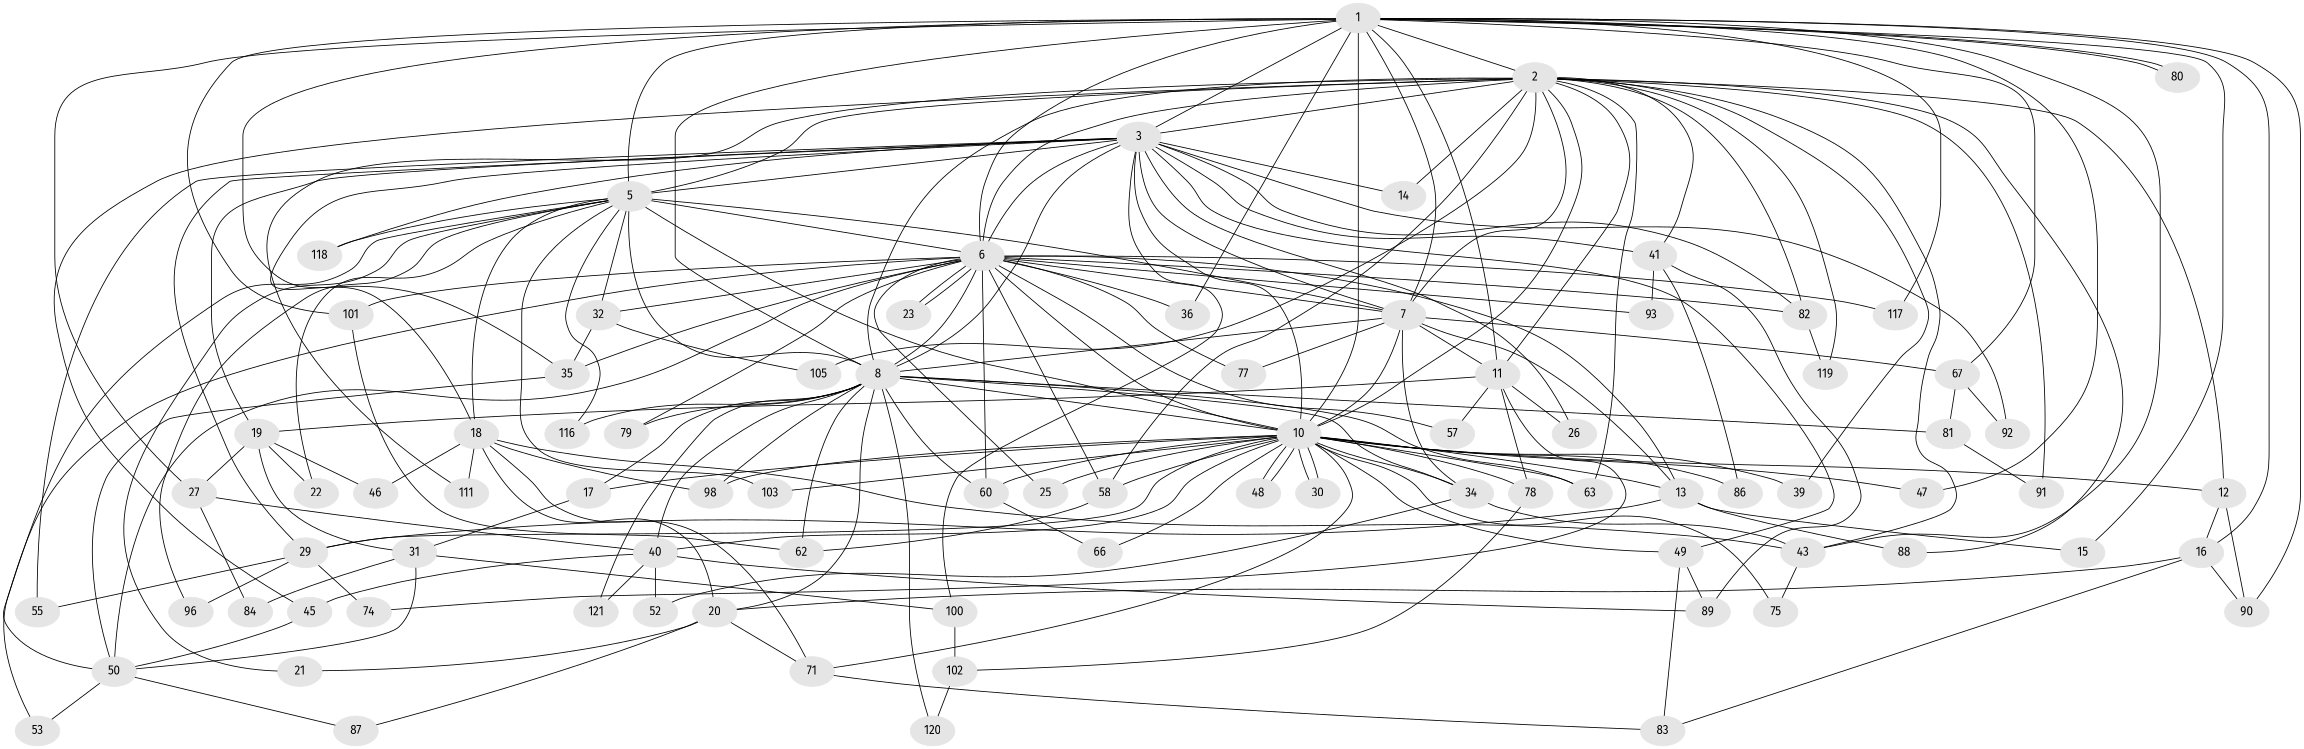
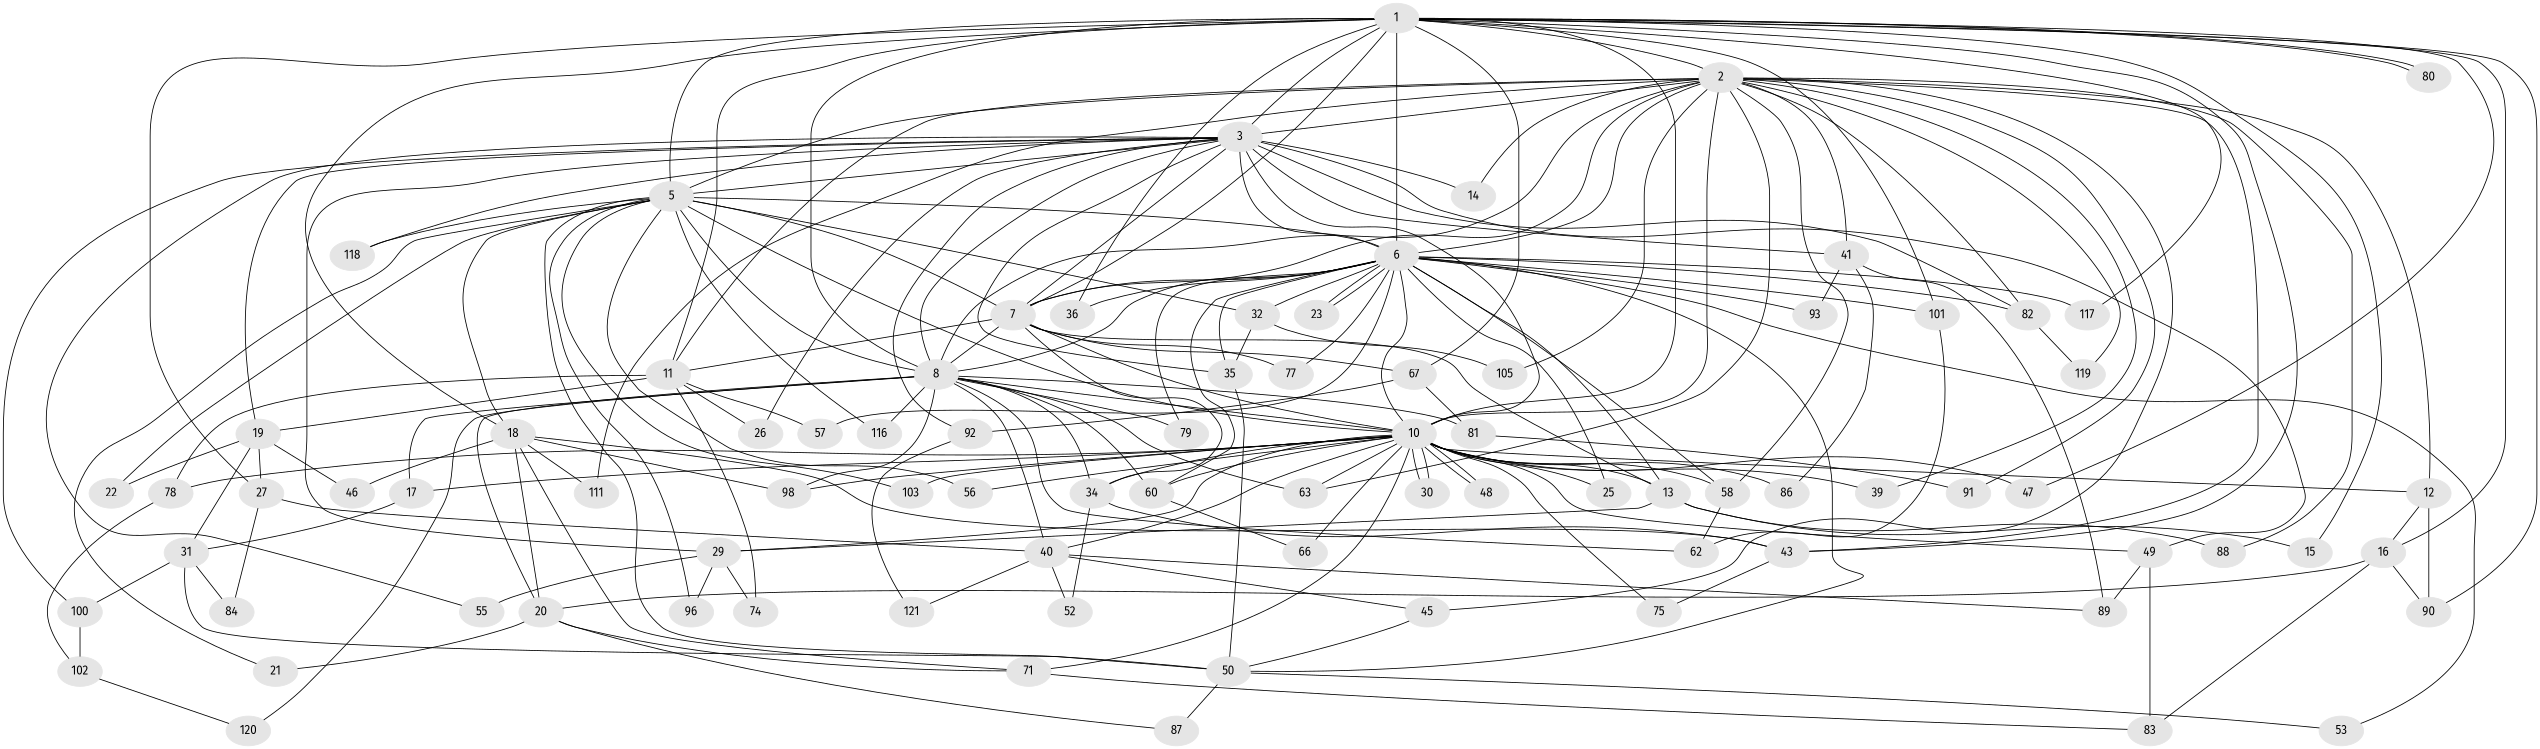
  graph {
    fontname="Fira Sans"
    node [color=gray90 fontname="Fira Sans" style=filled]
    edge [fontname="Fira Sans"]
    1 [super="+9"]
    2 [super="+51"]
    3 [super="+4"]
    5 [super="+106"]
    6 [super="+42"]
    7 [super="+59"]
    8 [super="+24"]
    10 [super="+37"]
    11 [super="+108"]
    15
    16
    18 [super="+61"]
    27 [super="+28"]
    36
    43 [super="+73"]
    47
    67 [super="+99"]
    80
    90 [super="+113"]
    101
    117
    12
    14
    39
    41 [super="+76"]
    45 [super="+69"]
    58 [super="+110"]
    63 [super="+65"]
    82 [super="+97"]
    88
    91
    105
    111
    119
    19 [super="+38"]
    26
    29 [super="+109"]
    35
    49
    55
    92
    100
    118
    21
    22
    32 [super="+94"]
    50 [super="+64"]
+   56
    96
    103
    116
    13 [super="+33"]
    23
    25
    53
    57
    60 [super="+72"]
    77
    79
    93
    34 [super="+112"]
    17
    20 [super="+68"]
    40 [super="+44"]
    62
    81
    98 [super="+107"]
    120
    30
    48
    66
    71 [super="+85"]
    75
    78
    86
    74
    83 [super="+114"]
    46
    84
    89 [super="+104"]
    31 [super="+54"]
    121
    102
    87
    52
    1 -- 2 [weight=2]
    1 -- 3 [weight=4]
    1 -- 5 [weight=2]
    1 -- 6 [weight=2]
    1 -- 7 [weight=2]
    1 -- 8 [weight=2]
    1 -- 10 [weight=3]
    1 -- 11
    1 -- 15
    1 -- 16
    1 -- 18
    1 -- 27
    1 -- 36
    1 -- 43
    1 -- 47
    1 -- 67
    1 -- 80
    1 -- 80
    1 -- 90
    1 -- 101
    1 -- 117
    2 -- 3 [weight=3]
    2 -- 5
    2 -- 6 [weight=2]
    2 -- 7
    2 -- 8
    2 -- 10
    2 -- 11
    2 -- 43
    2 -- 12
    2 -- 14
    2 -- 39
    2 -- 41
    2 -- 45
    2 -- 58
    2 -- 63
    2 -- 82
    2 -- 88
    2 -- 91
    2 -- 105
    2 -- 111
    2 -- 119
    3 -- 5 [weight=2]
    3 -- 6 [weight=2]
    3 -- 7 [weight=2]
    3 -- 8 [weight=2]
    3 -- 10 [weight=2]
    3 -- 14
    3 -- 41
    3 -- 82
    3 -- 19
    3 -- 26
    3 -- 29
    3 -- 35
    3 -- 49
    3 -- 55
    3 -- 92
    3 -- 100
    3 -- 118
    5 -- 6
    5 -- 7
    5 -- 8 [weight=2]
    5 -- 10
    5 -- 18
    5 -- 118
    5 -- 21
    5 -- 22
    5 -- 32
    5 -- 50
+   5 -- 56
    5 -- 96
    5 -- 103
    5 -- 116
    6 -- 7
    6 -- 8 [weight=2]
    6 -- 10
    6 -- 36
    6 -- 101
    6 -- 117
    6 -- 58
    6 -- 82
    6 -- 35
    6 -- 32
    6 -- 50
    6 -- 13
    6 -- 23
    6 -- 23
    6 -- 25
    6 -- 53
    6 -- 57
    6 -- 60
    6 -- 77
    6 -- 79
    6 -- 93
    7 -- 8
    7 -- 10 [weight=2]
    7 -- 11
    7 -- 67
    7 -- 13
    7 -- 77
    7 -- 34
    8 -- 10
    8 -- 63
    8 -- 116
    8 -- 60
    8 -- 79
    8 -- 34
    8 -- 17
    8 -- 20
    8 -- 40
    8 -- 62
    8 -- 81
    8 -- 98
    8 -- 120
    10 -- 47
    10 -- 12
    10 -- 39
    10 -- 58
    10 -- 63
    10 -- 29
    10 -- 49
+   10 -- 56
    10 -- 103
    10 -- 13
    10 -- 25
    10 -- 60
    10 -- 34
    10 -- 17
    10 -- 40
    10 -- 98
    10 -- 30
    10 -- 30
    10 -- 48
    10 -- 48
    10 -- 66
    10 -- 71
    10 -- 75
    10 -- 78
    10 -- 86
    11 -- 19
    11 -- 26
    11 -- 57
    11 -- 78
    11 -- 74
    16 -- 90
    16 -- 20
    16 -- 83
    18 -- 43
    18 -- 111
    18 -- 20
    18 -- 98
    18 -- 71
    18 -- 46
    27 -- 40
    27 -- 84
    43 -- 75
    67 -- 92
    67 -- 81
    101 -- 62
    12 -- 16
    12 -- 90
    41 -- 93
    41 -- 86
    41 -- 89
    45 -- 50
    58 -- 62
    82 -- 119
    19 -- 27 [weight=2]
    19 -- 22 [weight=2]
    19 -- 46
    19 -- 31
    29 -- 55
    29 -- 96
    29 -- 74
    35 -- 50
    49 -- 83
    49 -- 89
-   8 -- 121
+   92 -- 121
    100 -- 102
    32 -- 105
    32 -- 35
    50 -- 53
    50 -- 87
    13 -- 15
    13 -- 88
    13 -- 29
    60 -- 66
    34 -- 43
    34 -- 52
    17 -- 31
    20 -- 21
    20 -- 71
    20 -- 87
    40 -- 45
    40 -- 89
    40 -- 121
    40 -- 52
    81 -- 91
    71 -- 83
    78 -- 102
    31 -- 100
    31 -- 50
    31 -- 84
    102 -- 120
  }
